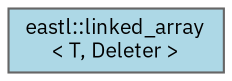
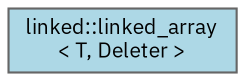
  digraph {
    rankdir=LR
    fontname="IBM Plex Sans"
-   n1 [color=grey40 fillcolor=lightblue fontname="IBM Plex Sans" fontsize=10 height=0.2 label="eastl::linked_array\l\< T, Deleter \>" shape=box style=filled width=0.4]
+   n1 [color=grey40 fillcolor=lightblue fontname="IBM Plex Sans" fontsize=10 height=0.2 label="linked::linked_array\l\< T, Deleter \>" shape=box style=filled width=0.4]
  }
